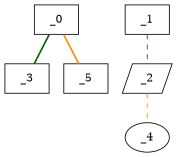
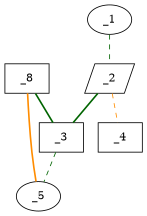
  graph {
    node [shape=box]
    edge [color=darkgreen style=bold]
-   _0 [x=2.24482 y=3.00594]
+   _0 [x=2.24482 y=3.00594 label=_8]
    _3 [x=1.03307 y=2.87495]
-   _5 [x=2.00206 y=1.80282]
-   _1 [x=1.96112 y=0.0537707]
+   _5 [shape=ellipse x=2.00206 y=1.80282]
+   _1 [shape=ellipse x=1.96112 y=0.0537707]
    _2 [shape=parallelogram x=0.571932 y=0.395522]
-   _4 [shape=ellipse x=0.423332 y=1.47288]
+   _4 [x=0.423332 y=1.47288]
    _0 -- _3
    _0 -- _5 [color=darkorange]
+   _3 -- _5 [style=dashed]
    _1 -- _2 [style=dashed]
+   _2 -- _3
    _2 -- _4 [color=darkorange style=dashed]
  }
